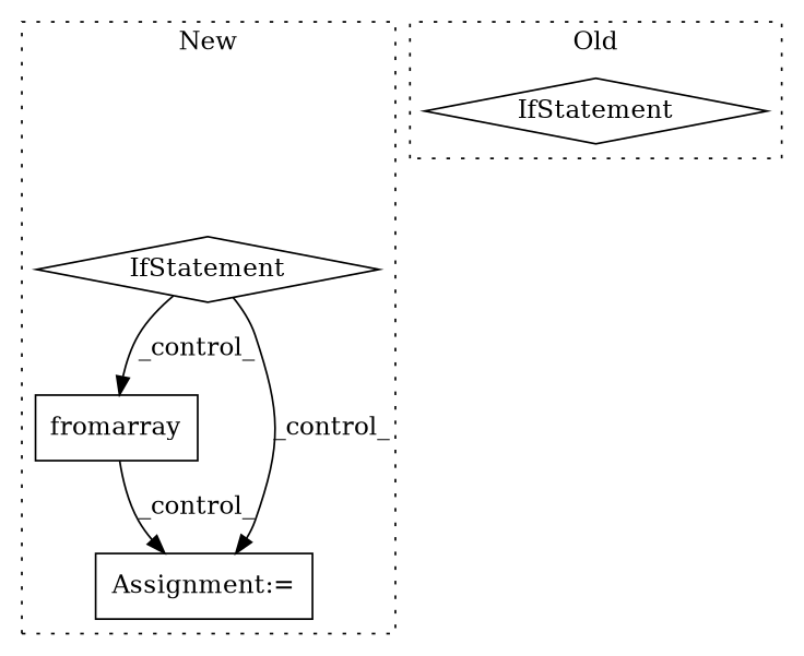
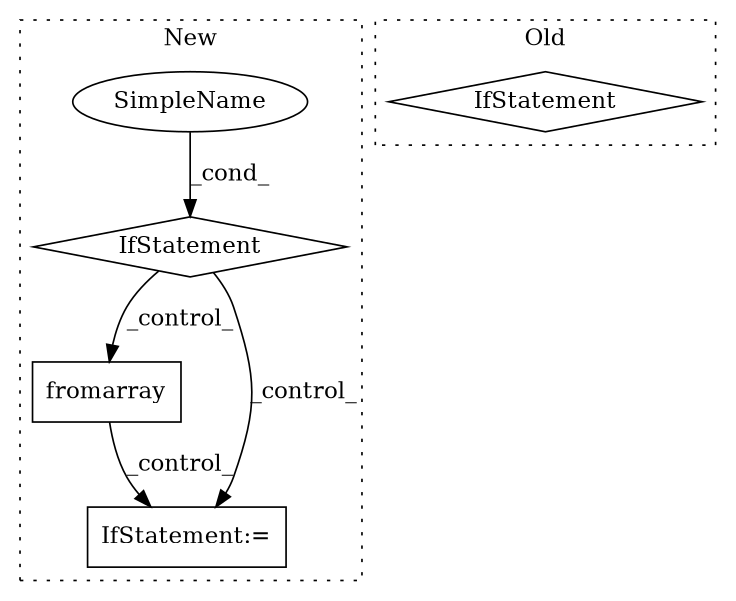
  digraph {
    node [a=25 l="4,2" shape=box]
    n1 [a=32 l="10,1" label=fromarray s="3123,3135"]
-   n2 [a=7 l=1 label="Assignment:=" s=3116]
+   n2 [a=7 l=1 label="IfStatement:=" s=3116]
+   n3 [a=42 label=SimpleName shape=ellipse l=""]
    n4 [label=IfStatement s="3009,3073" shape=diamond]
    n5 [label=IfStatement s="2906,2951" shape=diamond]
    subgraph cluster_1 {
      label=New
      style=dotted
      n1
      n2
+     n3
      n4
    }
    subgraph cluster_2 {
      label=Old
      style=dotted
      n5
    }
    n1 -> n2 [label=_control_]
+   n3 -> n4 [label=_cond_]
    n4 -> n1 [label=_control_]
    n4 -> n2 [label=_control_]
  }
